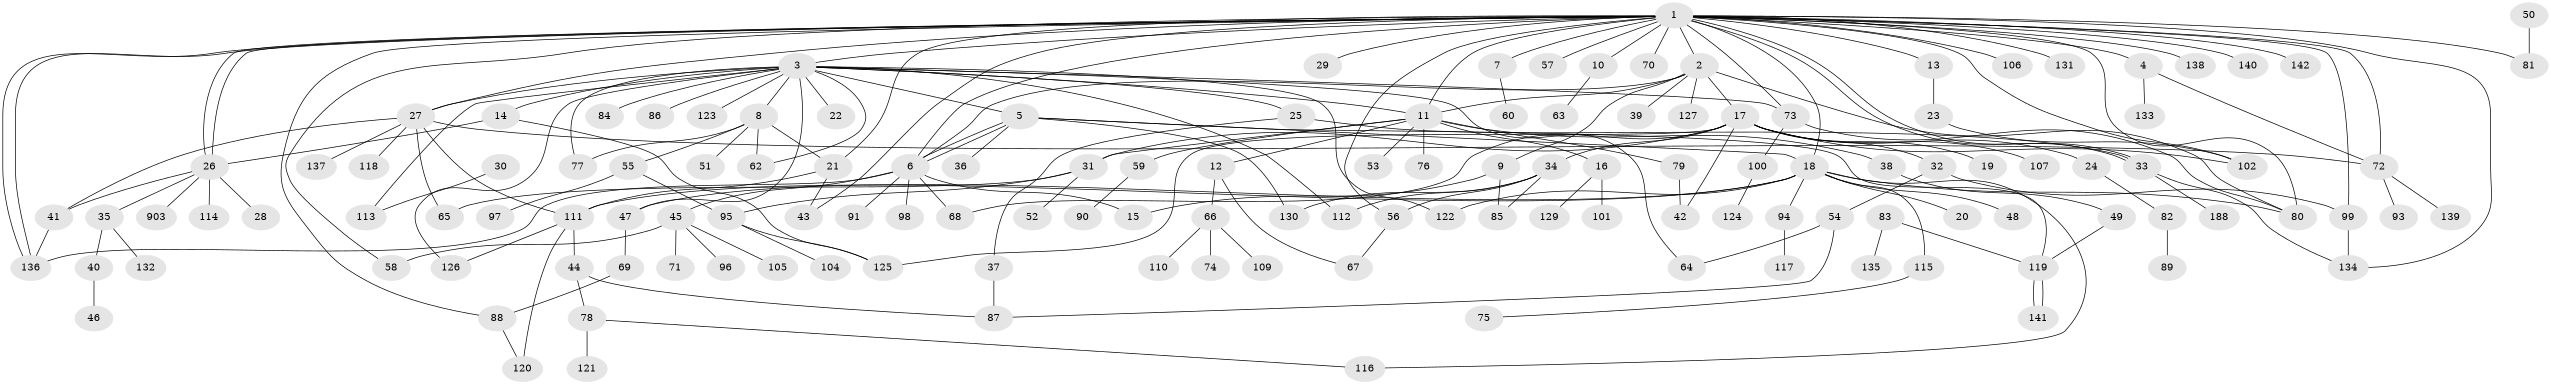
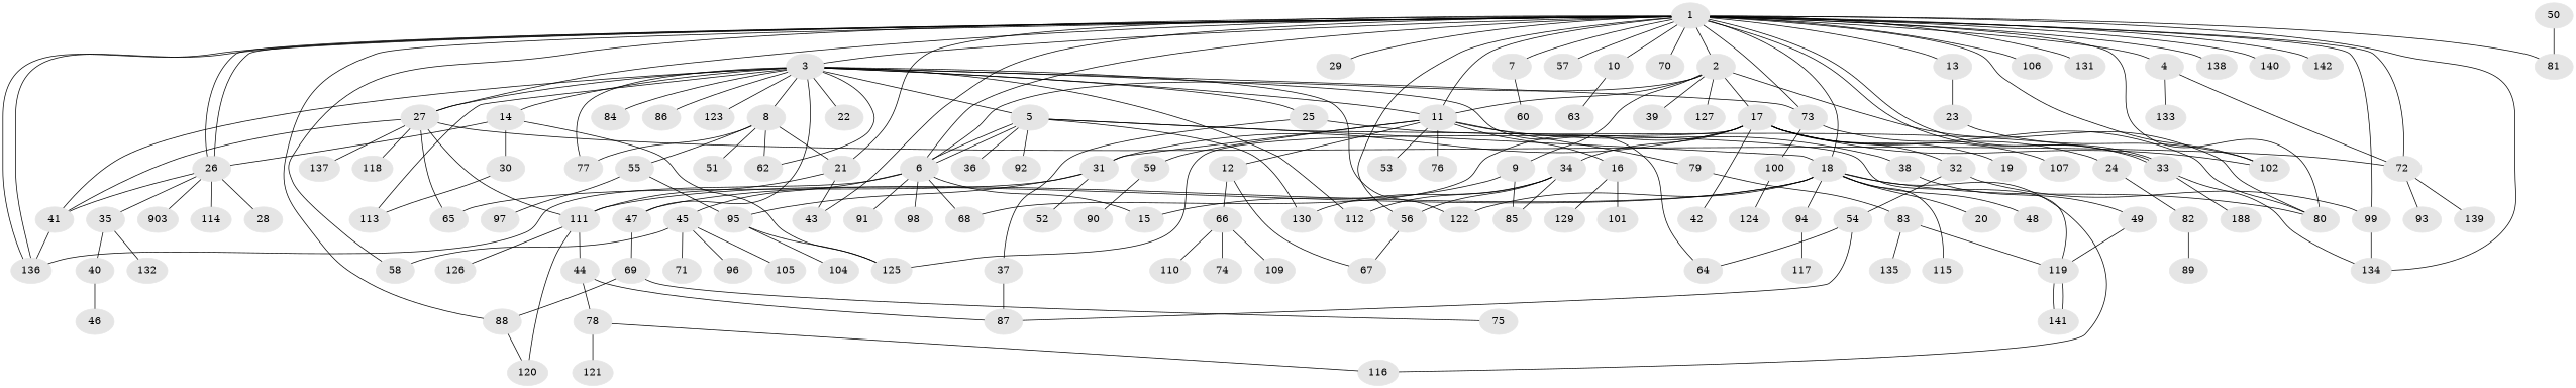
  graph {
    node [color=gray90 style=filled]
    1
    2
    3
    4
    6
    7
    10
    11
    13
    18
    21
    26
    27
    29
    33
    43
    56
    57
    58
    70
    72
    73
    80
    81
    88
    99
    102
    106
    131
    134
    136
    138
    140
    142
    9
    17
    39
    127
    5
    8
    14
    22
    25
    41
    47
    62
    64
    77
    84
    86
    112
    113
    122
    123
    133
    15
    45
    68
    91
    98
    60
    63
    12
    16
    31
    38
    53
    59
    76
    79
    23
    20
    48
    94
    111
    115
    116
    28
    35
    n80 [label=903]
    114
    65
    118
    137
    n85 [label=188]
    67
    93
    139
    100
    120
    85
    125
    19
    24
    32
    34
    42
    107
    50
    36
+   92
    119
    130
    51
    55
    30
    37
    69
    141
    71
    96
    105
    95
    97
    66
    101
    129
    52
    49
    90
    83
    74
    109
    110
    82
    54
    117
    44
    126
    89
    87
    40
    132
    104
    78
    46
    121
    75
    124
    135
    1 -- 2
    1 -- 3
    1 -- 4
    1 -- 6
    1 -- 7
    1 -- 10
    1 -- 11
    1 -- 13
    1 -- 18
    1 -- 21
    1 -- 26
    1 -- 26
    1 -- 27
    1 -- 29
    1 -- 33
    1 -- 33
    1 -- 43
    1 -- 56
    1 -- 57
    1 -- 58
    1 -- 70
    1 -- 72
    1 -- 73
    1 -- 80
    1 -- 81
    1 -- 88
    1 -- 99
    1 -- 102
    1 -- 106
    1 -- 131
    1 -- 134
    1 -- 136
    1 -- 136
    1 -- 138
    1 -- 140
    1 -- 142
    2 -- 6
    2 -- 11
    2 -- 80
    2 -- 9
    2 -- 17
    2 -- 39
    2 -- 127
    3 -- 11
    3 -- 27
    3 -- 73
    3 -- 5
    3 -- 8
    3 -- 14
    3 -- 22
    3 -- 25
-   3 -- 126
+   3 -- 41
    3 -- 47
    3 -- 62
    3 -- 64
    3 -- 77
    3 -- 84
    3 -- 86
    3 -- 112
    3 -- 113
    3 -- 122
    3 -- 123
    4 -- 72
    4 -- 133
    6 -- 136
    6 -- 15
    6 -- 45
    6 -- 68
    6 -- 91
    6 -- 98
    7 -- 60
    10 -- 63
    11 -- 12
    11 -- 16
    11 -- 31
    11 -- 38
    11 -- 53
    11 -- 59
    11 -- 76
    11 -- 79
    13 -- 23
    18 -- 80
    18 -- 47
    18 -- 122
    18 -- 20
    18 -- 48
    18 -- 94
    18 -- 111
    18 -- 115
    18 -- 116
    21 -- 43
    21 -- 111
    26 -- 41
    26 -- 28
    26 -- 35
    26 -- n80
    26 -- 114
    27 -- 72
    27 -- 41
    27 -- 111
    27 -- 65
    27 -- 118
    27 -- 137
    33 -- 134
    33 -- n85
    56 -- 67
    72 -- 93
    72 -- 139
    73 -- 80
    73 -- 100
    88 -- 120
    99 -- 134
    9 -- 15
    9 -- 85
    17 -- 102
    17 -- 68
    17 -- 31
    17 -- 125
    17 -- 19
    17 -- 24
    17 -- 32
    17 -- 34
    17 -- 42
    17 -- 107
    5 -- 6
    5 -- 6
    5 -- 18
    5 -- 36
+   5 -- 92
    5 -- 119
    5 -- 130
    8 -- 21
    8 -- 62
    8 -- 77
    8 -- 51
    8 -- 55
    14 -- 26
    14 -- 125
+   14 -- 30
    25 -- 33
    25 -- 37
    41 -- 136
    47 -- 69
    45 -- 58
    45 -- 71
    45 -- 96
    45 -- 105
    12 -- 67
    12 -- 66
    16 -- 101
    16 -- 129
    31 -- 65
    31 -- 95
    31 -- 52
    38 -- 49
    59 -- 90
-   79 -- 42
+   79 -- 83
    23 -- 102
    94 -- 117
    111 -- 120
    111 -- 44
    111 -- 126
    35 -- 40
    35 -- 132
    100 -- 124
    24 -- 82
    32 -- 99
    32 -- 54
    34 -- 56
    34 -- 112
    34 -- 85
    34 -- 130
    50 -- 81
    119 -- 141
    119 -- 141
    55 -- 95
    55 -- 97
    30 -- 113
    37 -- 87
    69 -- 88
-   115 -- 75
+   69 -- 75
    95 -- 125
    95 -- 104
    66 -- 74
    66 -- 109
    66 -- 110
    49 -- 119
    83 -- 119
    83 -- 135
    82 -- 89
    54 -- 64
    54 -- 87
    44 -- 87
    44 -- 78
    40 -- 46
    78 -- 116
    78 -- 121
  }
